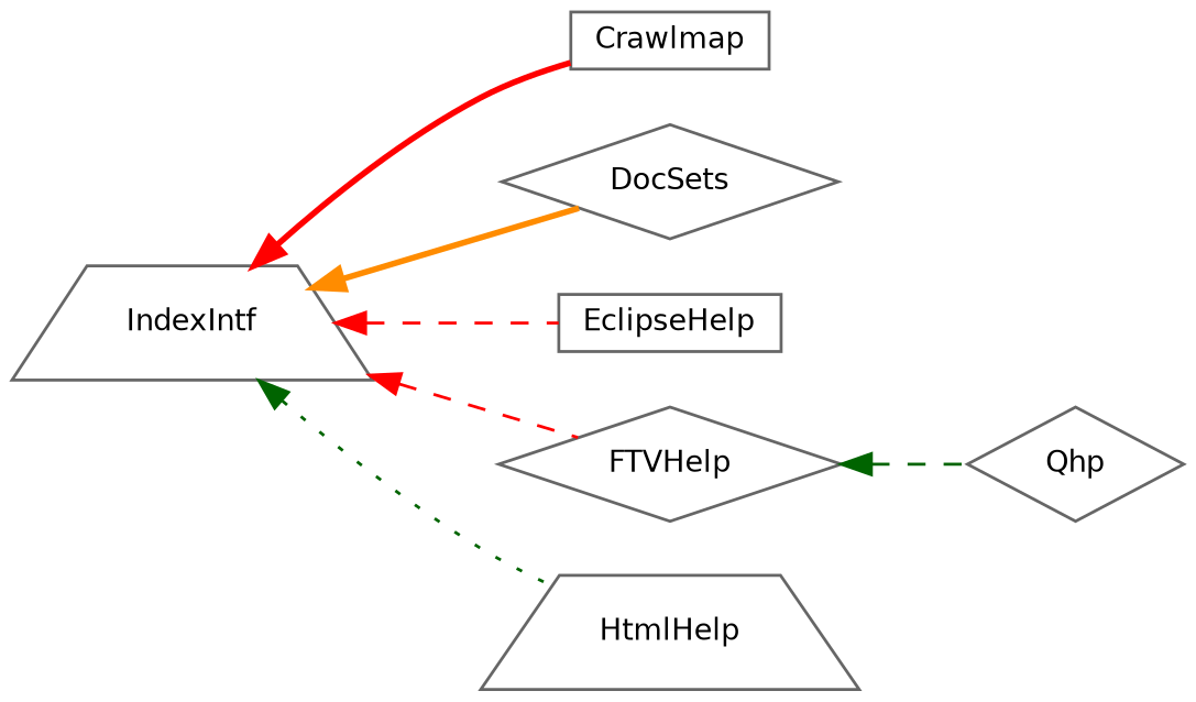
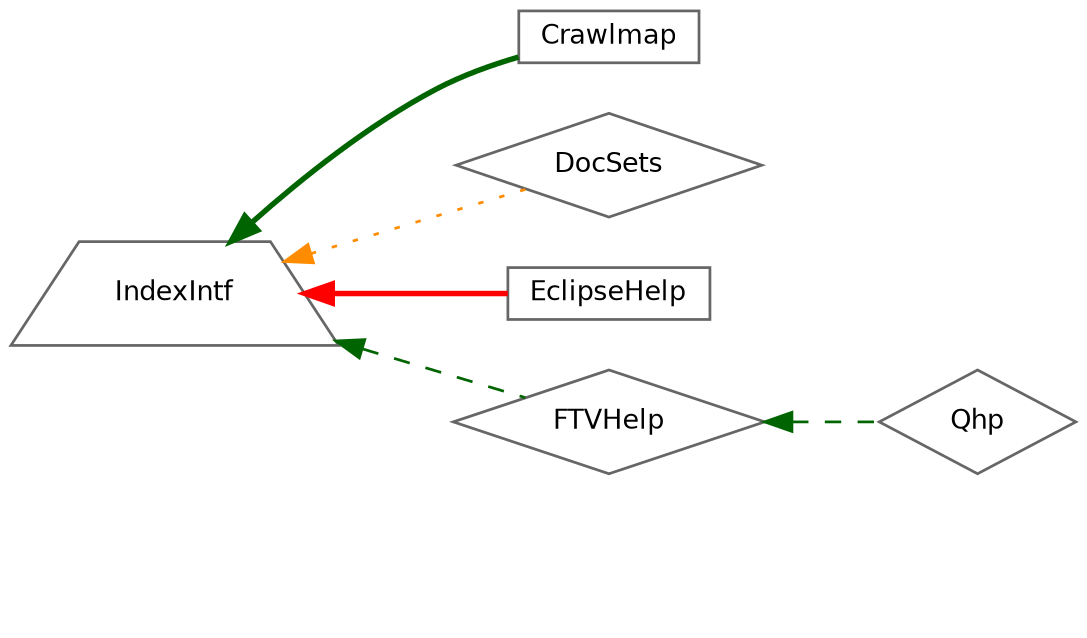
  digraph {
    rankdir=LR
    node [color=grey40 fillcolor=white fontname=Helvetica fontsize=10 shape=diamond style=filled]
    edge [color=darkgreen dir=back fontname=Helvetica fontsize=10 labelfontname=Helvetica labelfontsize=10 style=bold]
    n1 [height=0.2 label=IndexIntf shape=trapezium width=0.4]
    n2 [height=0.2 label=Crawlmap shape=box width=0.4]
    n3 [height=0.2 label=DocSets width=0.4]
    n4 [height=0.2 label=EclipseHelp shape=box width=0.4]
    n5 [height=0.2 label=FTVHelp width=0.4]
-   n6 [height=0.2 label=HtmlHelp shape=trapezium width=0.4]
    n7 [height=0.2 label=Qhp width=0.4]
-   n1 -> n2 [color=red]
-   n1 -> n3 [color=darkorange]
-   n1 -> n4 [color=red style=dashed]
-   n1 -> n5 [color=red style=dashed]
-   n1 -> n6 [style=dotted]
+   n1 -> n2
+   n1 -> n3 [color=darkorange style=dotted]
+   n1 -> n4 [color=red]
+   n1 -> n5 [style=dashed]
    n5 -> n7 [style=dashed]
  }
